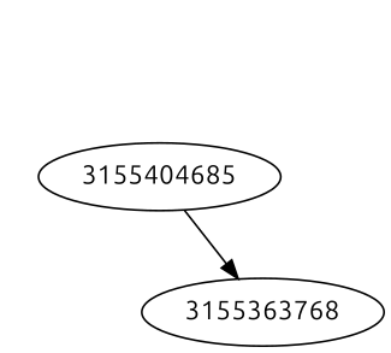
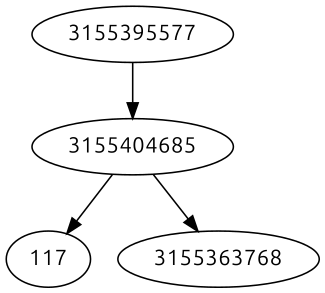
  strict digraph {
    fontname=Ubuntu
    node [fontname=Ubuntu]
    edge [fontname=Ubuntu]
    3155404685
+   117
    n3 [label=3155363768]
+   3155395577
+   3155404685 -> 117
    3155404685 -> n3
+   3155395577 -> 3155404685
  }
